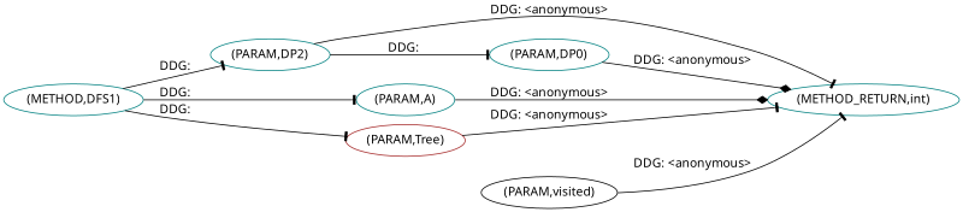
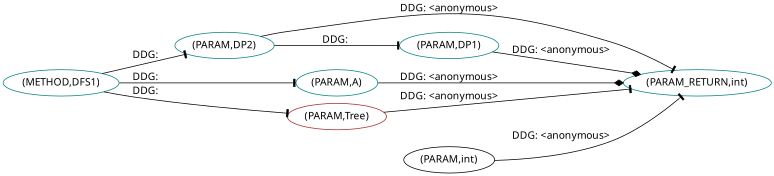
  digraph {
    fontname="Noto Sans"
    rankdir=LR
    node [color=teal fontname="Noto Sans"]
    edge [arrowhead=tee fontname="Noto Sans"]
    n1 [label="(METHOD,DFS1)"]
    n2 [label="(PARAM,DP2)"]
    n3 [label="(PARAM,A)"]
    n4 [color=brown label="(PARAM,Tree)"]
-   n5 [color=black label="(PARAM,visited)"]
-   n6 [label="(METHOD_RETURN,int)"]
-   n7 [label="(PARAM,DP0)"]
+   n5 [color=black label="(PARAM,int)"]
+   n6 [label="(PARAM_RETURN,int)"]
+   n7 [label="(PARAM,DP1)"]
    n1 -> n2 [label="DDG: "]
    n1 -> n3 [label="DDG: "]
    n1 -> n4 [label="DDG: "]
    n2 -> n6 [label="DDG: <anonymous>"]
    n2 -> n7 [label="DDG: "]
    n3 -> n6 [arrowhead=diamond label="DDG: <anonymous>"]
    n4 -> n6 [label="DDG: <anonymous>"]
    n5 -> n6 [label="DDG: <anonymous>"]
    n7 -> n6 [arrowhead=diamond label="DDG: <anonymous>"]
  }
